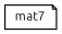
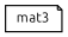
  digraph {
    rankdir=LR
    fontname=Ubuntu
-   n1 [color=black fillcolor=white fontname=Ubuntu fontsize=10 height=0.2 label=mat7 shape=note style=filled width=0.4]
+   n1 [color=black fillcolor=white fontname=Ubuntu fontsize=10 height=0.2 label=mat3 shape=note style=filled width=0.4]
  }
